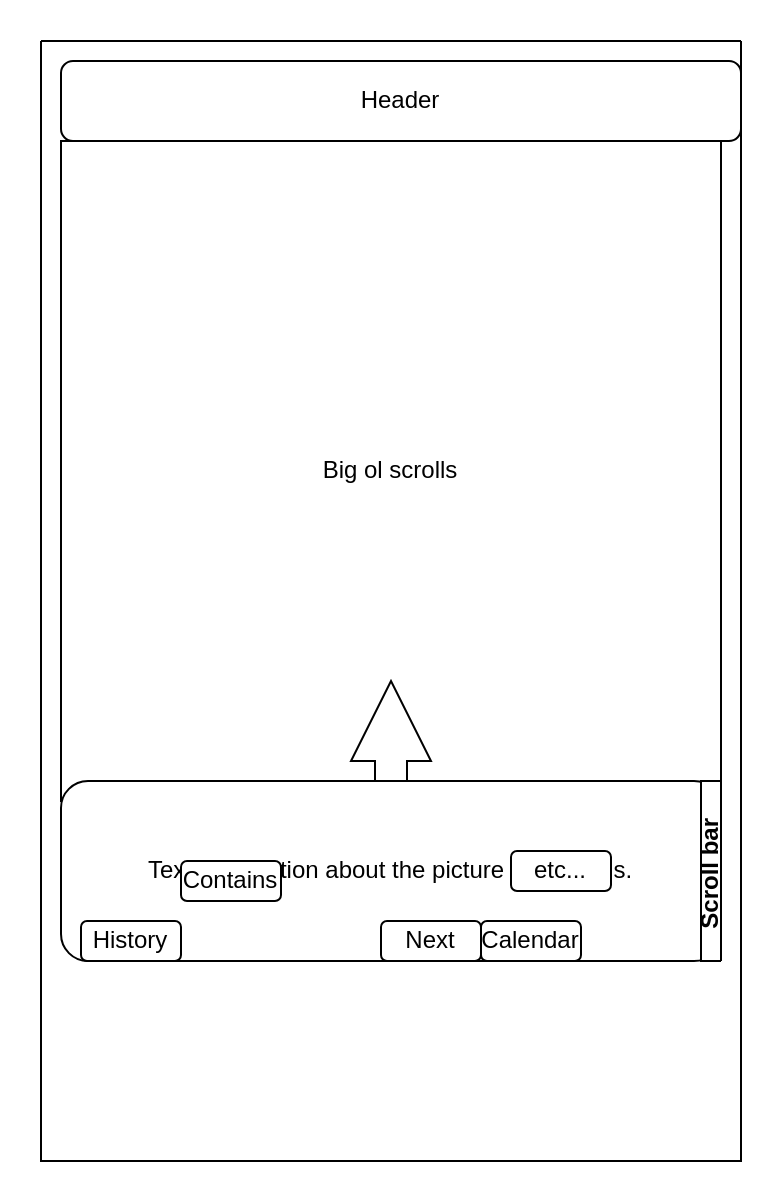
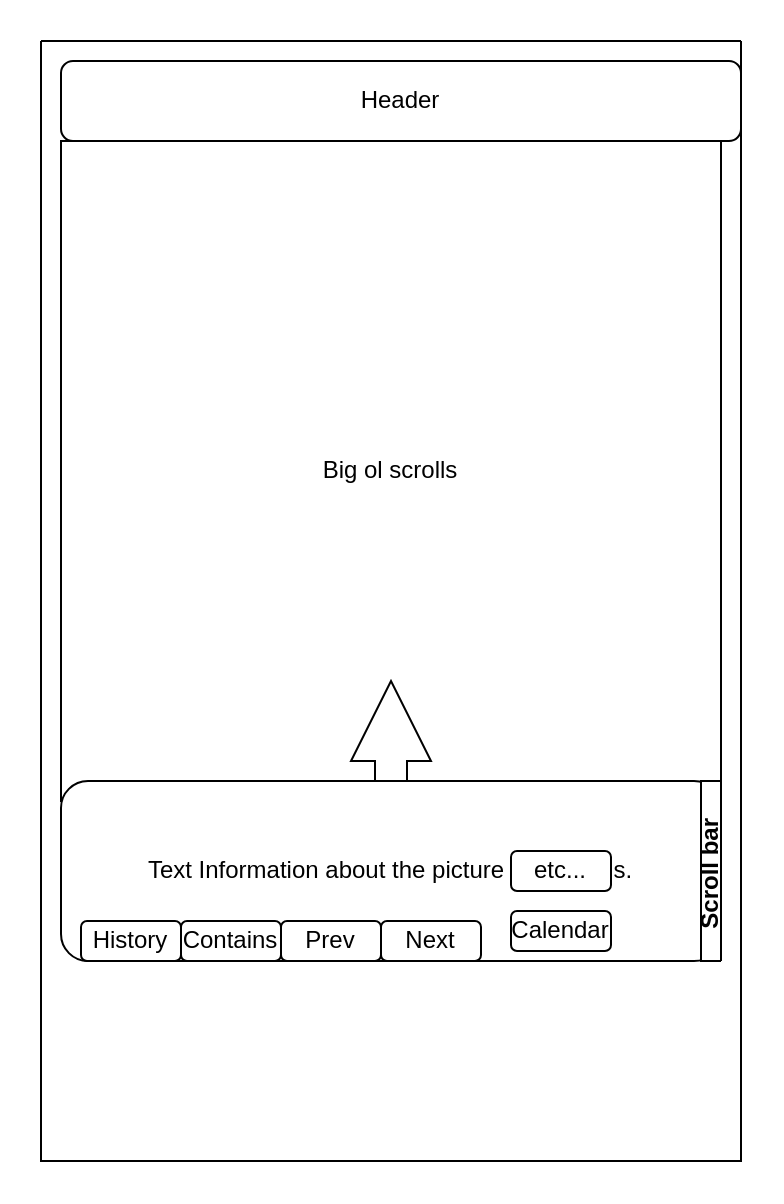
  <mxCell id="0" />
  <mxCell id="1" parent="0" />
  <mxCell id="2" style="edgeStyle=orthogonalEdgeStyle;rounded=0;orthogonalLoop=1;jettySize=auto;html=1;" edge="1" parent="1"><mxGeometry relative="1" as="geometry"><mxPoint x="150" y="140" as="targetPoint" /><mxPoint x="150" y="130" as="sourcePoint" /></mxGeometry></mxCell>
  <mxCell id="3" value="" style="swimlane;startSize=0;" vertex="1" parent="1"><mxGeometry x="20" y="20" width="350" height="560" as="geometry" /></mxCell>
  <mxCell id="4" value="Big ol scrolls" style="whiteSpace=wrap;html=1;aspect=fixed;" vertex="1" parent="3"><mxGeometry x="10" y="50" width="330" height="330" as="geometry" /></mxCell>
  <mxCell id="5" value="Text Information about the picture that scrolls." style="rounded=1;whiteSpace=wrap;html=1;" vertex="1" parent="3"><mxGeometry x="10" y="370" width="330" height="90" as="geometry" /></mxCell>
  <mxCell id="6" value="" style="html=1;shadow=0;dashed=0;align=center;verticalAlign=middle;shape=mxgraph.arrows2.arrow;dy=0.6;dx=40;direction=north;notch=0;" vertex="1" parent="3"><mxGeometry x="155" y="320" width="40" height="50" as="geometry" /></mxCell>
  <mxCell id="7" value="History" style="rounded=1;whiteSpace=wrap;html=1;" vertex="1" parent="3"><mxGeometry x="20" y="440" width="50" height="20" as="geometry" /></mxCell>
- <mxCell id="8" value="Contains" style="rounded=1;whiteSpace=wrap;html=1;" vertex="1" parent="3"><mxGeometry x="70" y="410" width="50" height="20" as="geometry" /></mxCell>
+ <mxCell id="8" value="Contains" style="rounded=1;whiteSpace=wrap;html=1;" vertex="1" parent="3"><mxGeometry x="70" y="440" width="50" height="20" as="geometry" /></mxCell>
+ <mxCell id="9" value="Prev" style="rounded=1;whiteSpace=wrap;html=1;" vertex="1" parent="3"><mxGeometry x="120" y="440" width="50" height="20" as="geometry" /></mxCell>
  <mxCell id="10" value="Next" style="rounded=1;whiteSpace=wrap;html=1;" vertex="1" parent="3"><mxGeometry x="170" y="440" width="50" height="20" as="geometry" /></mxCell>
- <mxCell id="11" value="Calendar" style="rounded=1;whiteSpace=wrap;html=1;" vertex="1" parent="3"><mxGeometry x="220" y="440" width="50" height="20" as="geometry" /></mxCell>
+ <mxCell id="11" value="Calendar" style="rounded=1;whiteSpace=wrap;html=1;" vertex="1" parent="3"><mxGeometry x="235" y="435" width="50" height="20" as="geometry" /></mxCell>
  <mxCell id="12" value="etc..." style="rounded=1;whiteSpace=wrap;html=1;" vertex="1" parent="3"><mxGeometry x="235" y="405" width="50" height="20" as="geometry" /></mxCell>
  <mxCell id="13" value="Header" style="rounded=1;whiteSpace=wrap;html=1;" vertex="1" parent="3"><mxGeometry x="10" y="10" width="340" height="40" as="geometry" /></mxCell>
  <mxCell id="14" value="Scroll bar&amp;nbsp;" style="swimlane;horizontal=0;whiteSpace=wrap;html=1;" vertex="1" parent="3"><mxGeometry x="330" y="370" width="10" height="90" as="geometry" /></mxCell>
